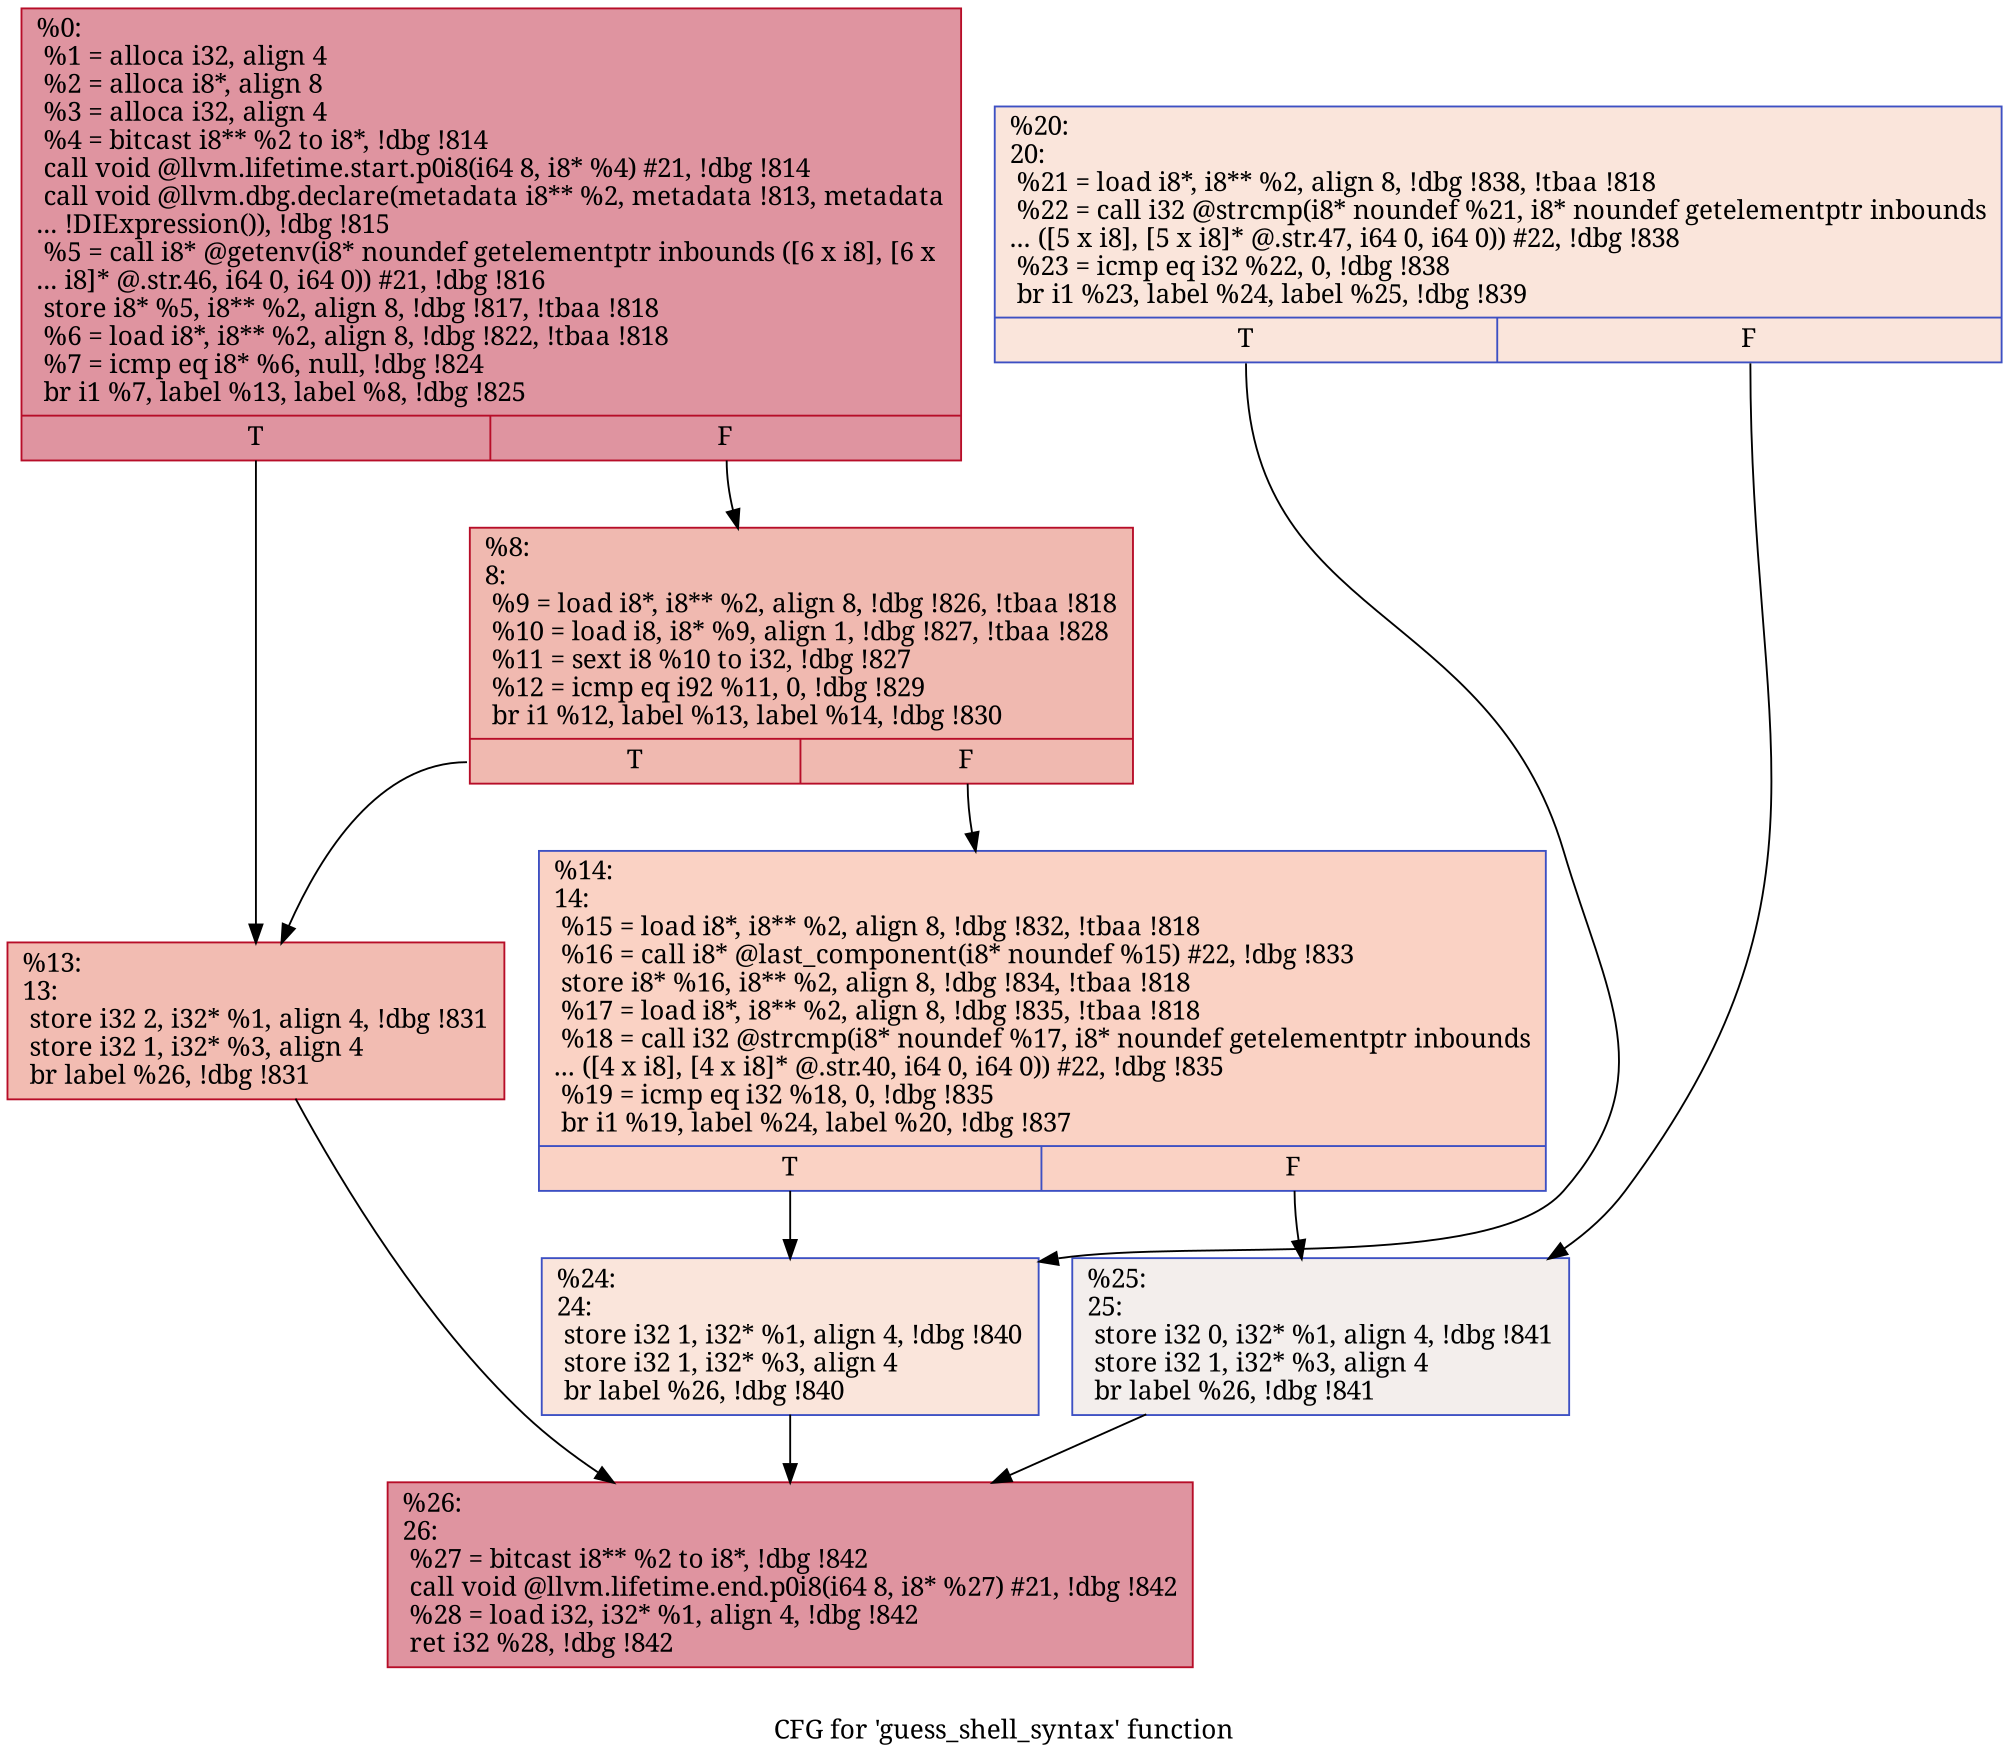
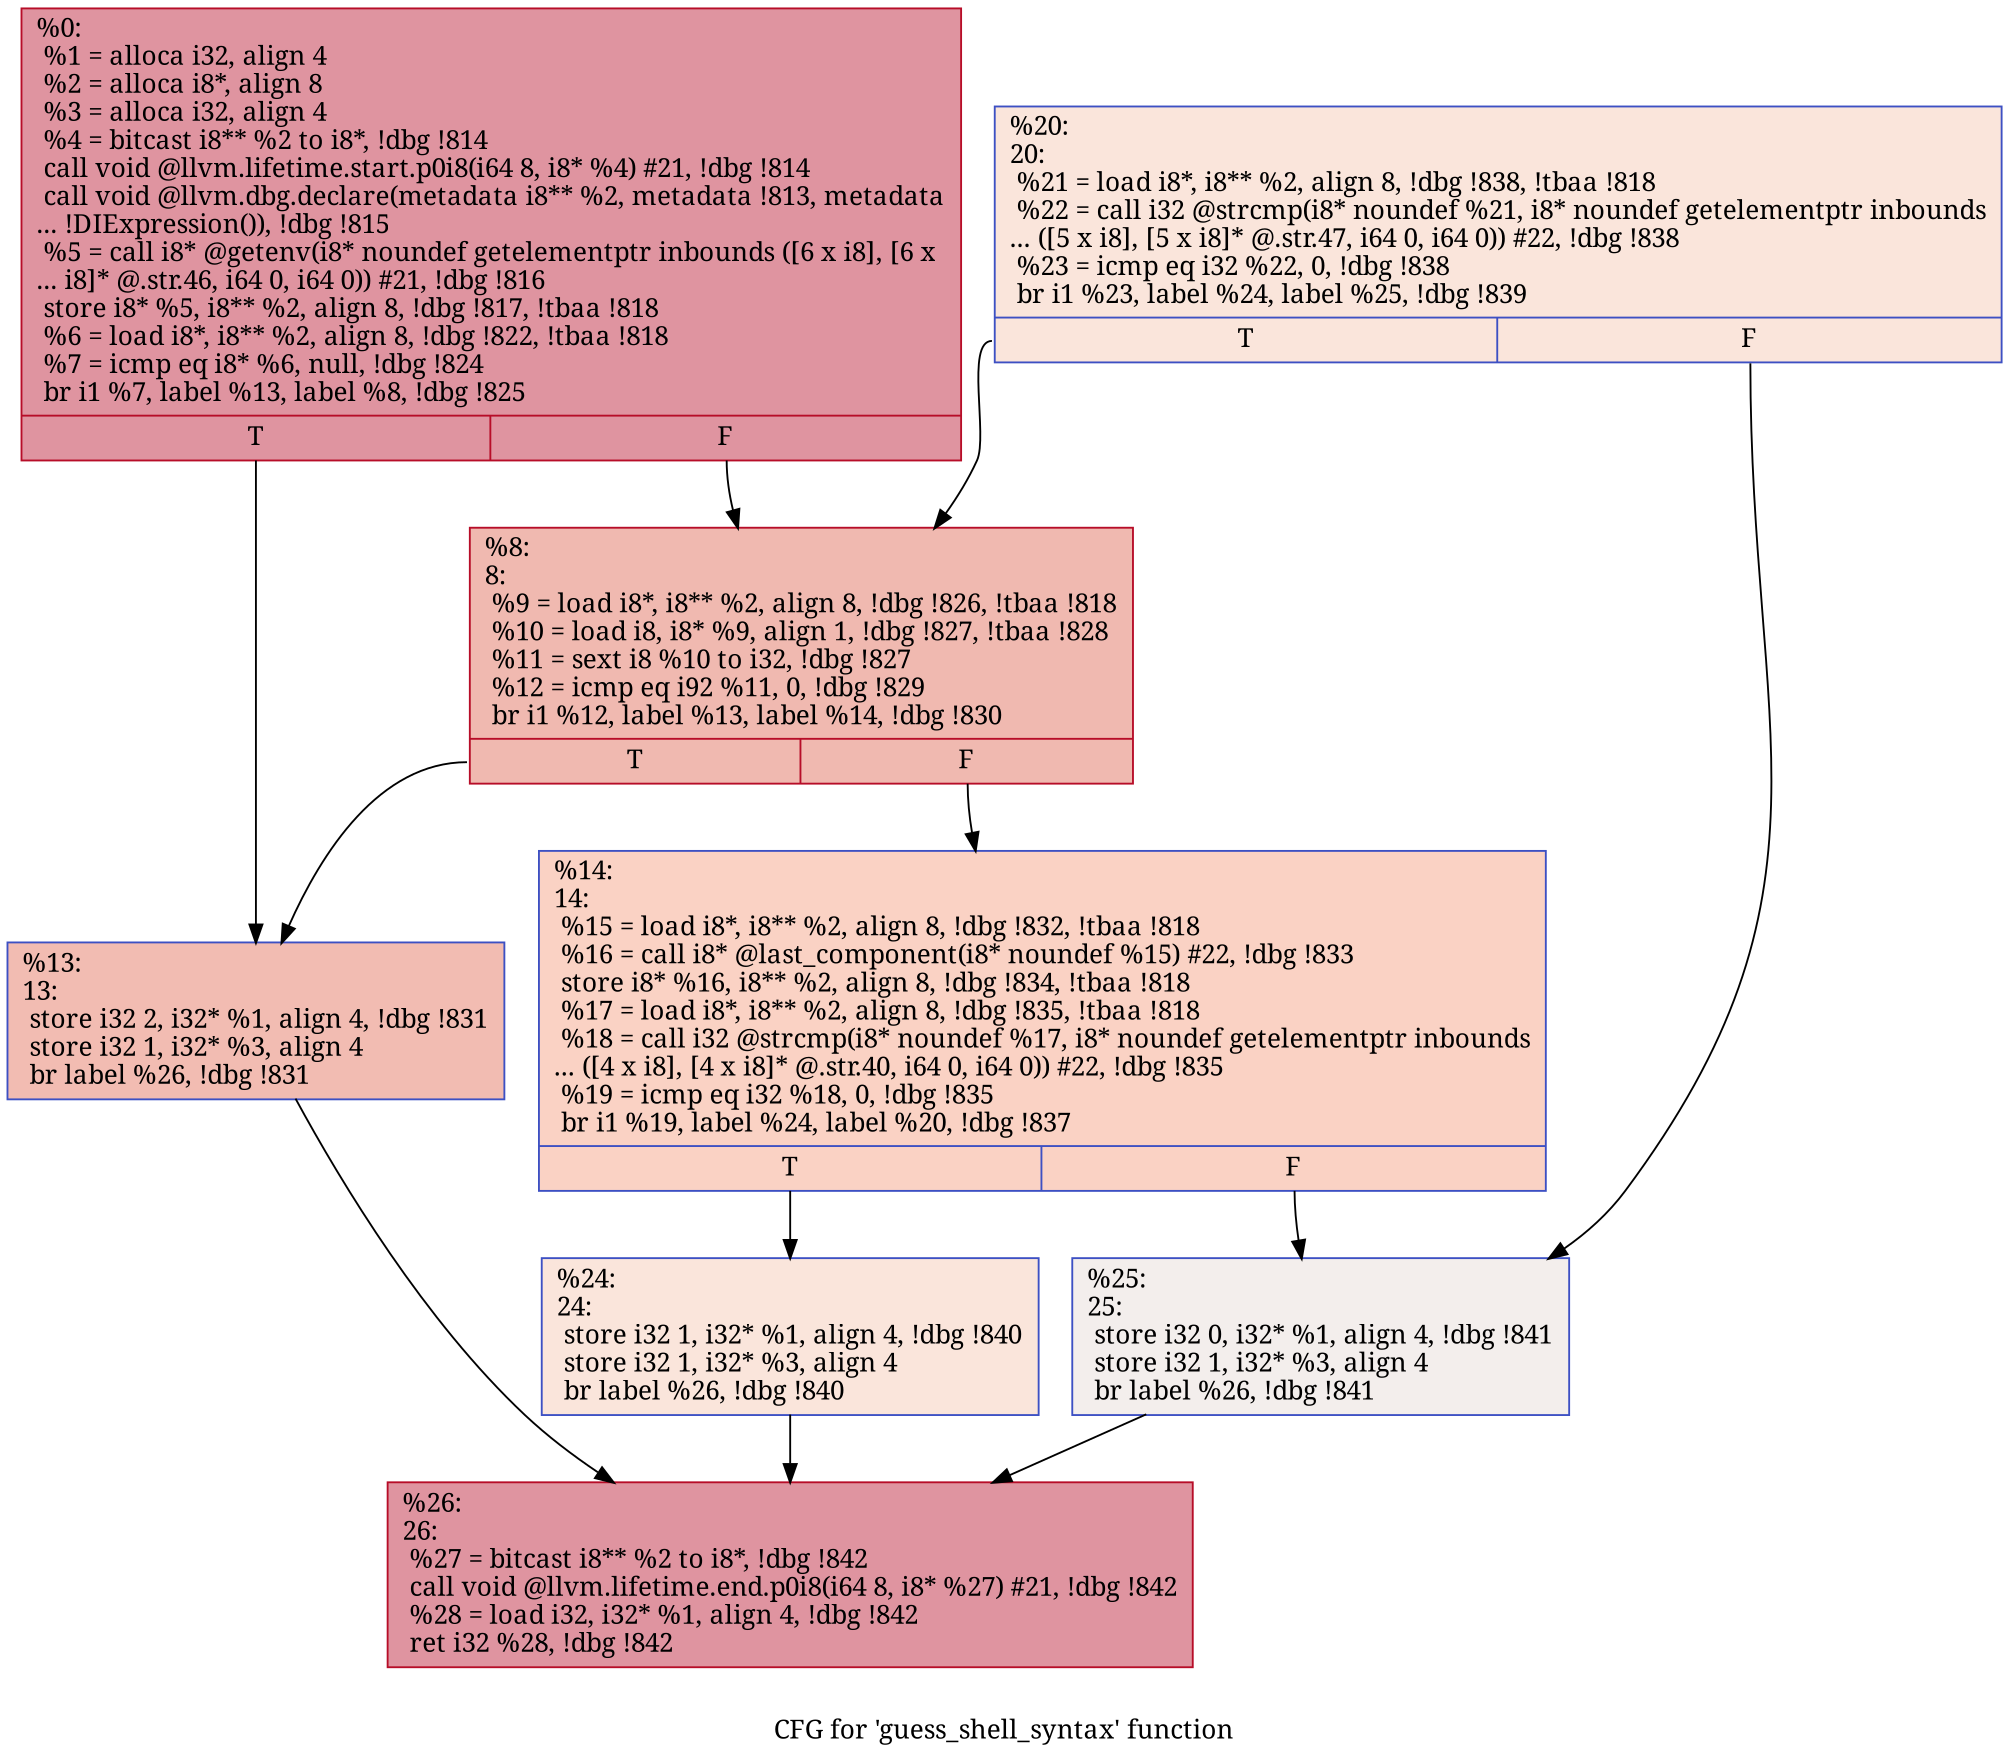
  digraph {
    fontname="Noto Serif"
    label="CFG for 'guess_shell_syntax' function"
    node [color="#b70d28ff" fillcolor="#b70d2870" fontname="Noto Serif" shape=record style=filled]
    edge [fontname="Noto Serif" tailport=s0]
    n1 [label="{%0:\l  %1 = alloca i32, align 4\l  %2 = alloca i8*, align 8\l  %3 = alloca i32, align 4\l  %4 = bitcast i8** %2 to i8*, !dbg !814\l  call void @llvm.lifetime.start.p0i8(i64 8, i8* %4) #21, !dbg !814\l  call void @llvm.dbg.declare(metadata i8** %2, metadata !813, metadata\l... !DIExpression()), !dbg !815\l  %5 = call i8* @getenv(i8* noundef getelementptr inbounds ([6 x i8], [6 x\l... i8]* @.str.46, i64 0, i64 0)) #21, !dbg !816\l  store i8* %5, i8** %2, align 8, !dbg !817, !tbaa !818\l  %6 = load i8*, i8** %2, align 8, !dbg !822, !tbaa !818\l  %7 = icmp eq i8* %6, null, !dbg !824\l  br i1 %7, label %13, label %8, !dbg !825\l|{<s0>T|<s1>F}}"]
-   n2 [fillcolor="#e1675170" label="{%13:\l13:                                               \l  store i32 2, i32* %1, align 4, !dbg !831\l  store i32 1, i32* %3, align 4\l  br label %26, !dbg !831\l}"]
+   n2 [color="#3d50c3ff" fillcolor="#e1675170" label="{%13:\l13:                                               \l  store i32 2, i32* %1, align 4, !dbg !831\l  store i32 1, i32* %3, align 4\l  br label %26, !dbg !831\l}"]
    n3 [fillcolor="#de614d70" label="{%8:\l8:                                                \l  %9 = load i8*, i8** %2, align 8, !dbg !826, !tbaa !818\l  %10 = load i8, i8* %9, align 1, !dbg !827, !tbaa !828\l  %11 = sext i8 %10 to i32, !dbg !827\l  %12 = icmp eq i92 %11, 0, !dbg !829\l  br i1 %12, label %13, label %14, !dbg !830\l|{<s0>T|<s1>F}}"]
    n4 [label="{%26:\l26:                                               \l  %27 = bitcast i8** %2 to i8*, !dbg !842\l  call void @llvm.lifetime.end.p0i8(i64 8, i8* %27) #21, !dbg !842\l  %28 = load i32, i32* %1, align 4, !dbg !842\l  ret i32 %28, !dbg !842\l}"]
    n5 [color="#3d50c3ff" fillcolor="#f4987a70" label="{%14:\l14:                                               \l  %15 = load i8*, i8** %2, align 8, !dbg !832, !tbaa !818\l  %16 = call i8* @last_component(i8* noundef %15) #22, !dbg !833\l  store i8* %16, i8** %2, align 8, !dbg !834, !tbaa !818\l  %17 = load i8*, i8** %2, align 8, !dbg !835, !tbaa !818\l  %18 = call i32 @strcmp(i8* noundef %17, i8* noundef getelementptr inbounds\l... ([4 x i8], [4 x i8]* @.str.40, i64 0, i64 0)) #22, !dbg !835\l  %19 = icmp eq i32 %18, 0, !dbg !835\l  br i1 %19, label %24, label %20, !dbg !837\l|{<s0>T|<s1>F}}"]
    n6 [color="#3d50c3ff" fillcolor="#f4c5ad70" label="{%24:\l24:                                               \l  store i32 1, i32* %1, align 4, !dbg !840\l  store i32 1, i32* %3, align 4\l  br label %26, !dbg !840\l}"]
    n7 [color="#3d50c3ff" fillcolor="#e3d9d370" label="{%25:\l25:                                               \l  store i32 0, i32* %1, align 4, !dbg !841\l  store i32 1, i32* %3, align 4\l  br label %26, !dbg !841\l}"]
    n8 [color="#3d50c3ff" fillcolor="#f4c5ad70" label="{%20:\l20:                                               \l  %21 = load i8*, i8** %2, align 8, !dbg !838, !tbaa !818\l  %22 = call i32 @strcmp(i8* noundef %21, i8* noundef getelementptr inbounds\l... ([5 x i8], [5 x i8]* @.str.47, i64 0, i64 0)) #22, !dbg !838\l  %23 = icmp eq i32 %22, 0, !dbg !838\l  br i1 %23, label %24, label %25, !dbg !839\l|{<s0>T|<s1>F}}"]
    n1 -> n2
    n1 -> n3 [tailport=s1]
    n2 -> n4
    n3 -> n2
    n3 -> n5 [tailport=s1]
    n5 -> n6
    n5 -> n7 [tailport=s1]
    n6 -> n4
    n7 -> n4
-   n8 -> n6
+   n8 -> n3
    n8 -> n7 [tailport=s1]
  }
